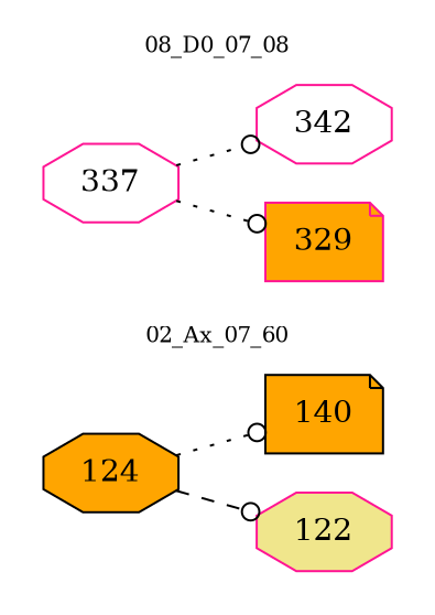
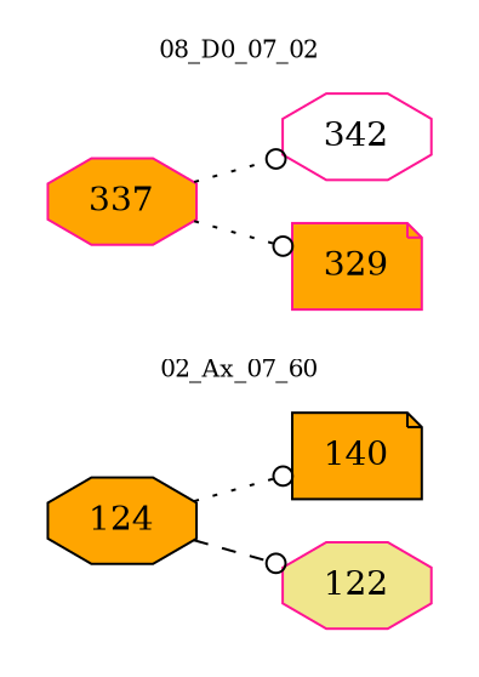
  digraph {
    rankdir=LR
    node [color=deeppink fillcolor=orange shape=octagon style=filled]
    edge [arrowhead=odot color=black style=dotted]
    n1 [color=black label=124]
    n2 [fillcolor=khaki label=122]
    n3 [color=black label=140 shape=note]
-   n4 [fillcolor=white label=337]
+   n4 [label=337]
    n5 [label=329 shape=note]
    n6 [fillcolor=white label=342]
    subgraph cluster_1 {
      color=white
      fontsize=10
      label="02_Ax_07_60"
      n1
      n2
      n3
    }
    subgraph cluster_2 {
      color=white
      fontsize=10
-     label="08_D0_07_08"
+     label="08_D0_07_02"
      n4
      n5
      n6
    }
    n1 -> n2 [style=dashed]
    n1 -> n3
    n4 -> n5
    n4 -> n6
  }
